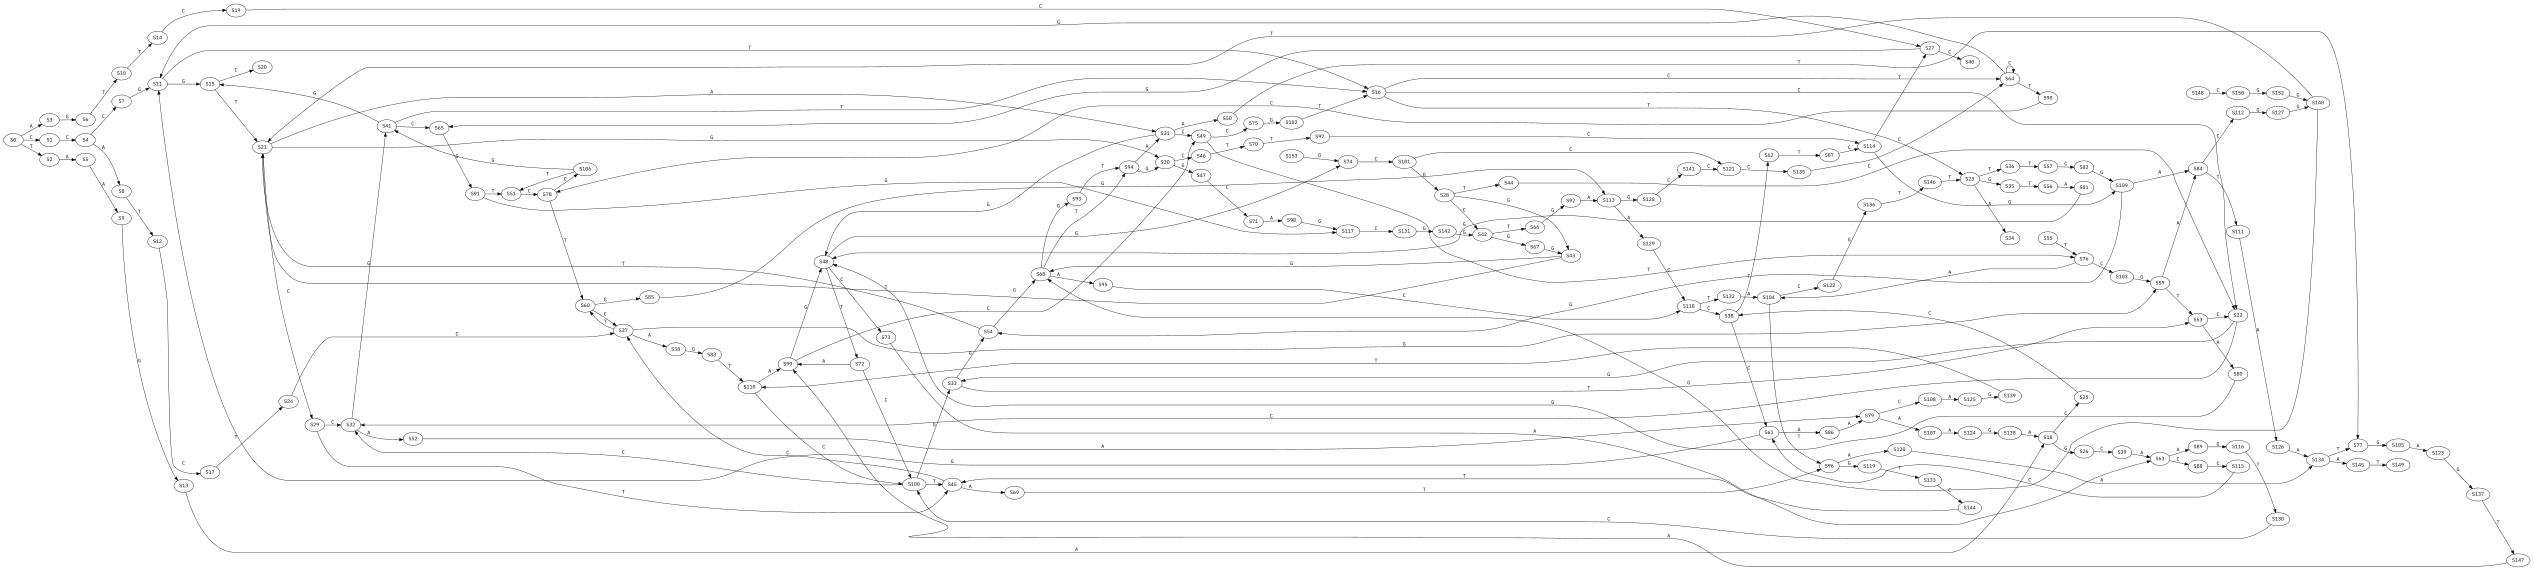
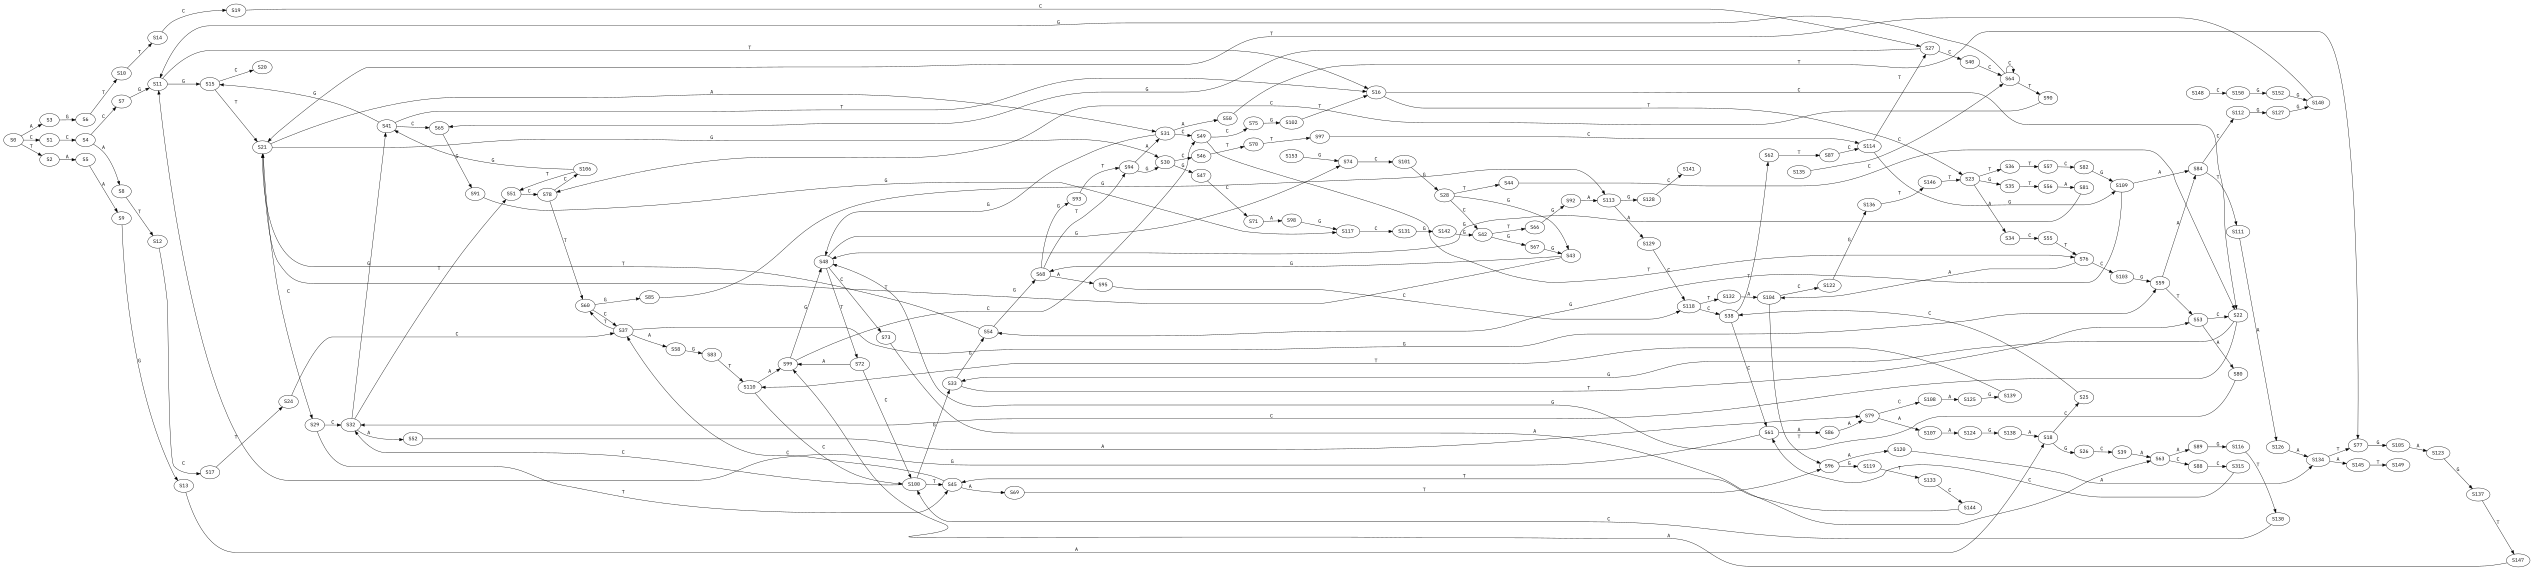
  strict digraph {
    fontname="IBM Plex Mono"
    rankdir=LR
    node [fontname="IBM Plex Mono"]
    edge [fontname="IBM Plex Mono"]
    S0
    S1
    S2
    S3
    S4
    S5
    S6
    S7
    S8
    S9
    S10
    S11
    S12
    S13
    S14
    S15
    S16
    S17
    S18
    S19
    S20
    S21
    S22
    S23
    S24
    S25
    S26
    S27
    S29
    S30
    S31
    S32
    S33
    S34
    S35
    S36
    S37
    S38
    S39
    S40
    S65
    S28
    S42
    S43
    S44
    S45
    S46
    S47
    S48
    S49
    S50
    S41
    S51
    S52
    S53
    S54
    S55
    S56
    S57
    S58
    S59
    S60
    S61
    S62
    S63
    S64
    S66
    S67
    S68
    S69
    S70
    S71
    S72
    S73
    S74
    S75
    S76
    S77
    S78
    S79
    S80
    S81
    S82
    S83
    S84
    S85
    S86
    S87
    S88
    S89
    S90
    S91
    S92
    S93
    S94
    S95
    S96
    S97
    S98
    S99
    S100
    S101
    S102
    S103
    S104
    S105
    S106
    S107
    S108
    S109
    S110
    S111
    S112
    S113
    S114
-   S115
+   S115 [label=S315]
    S116
    S117
    S118
    S119
    S120
-   S121
    S122
    S123
    S124
    S125
    S126
    S127
    S128
    S129
    S130
    S131
    S132
    S133
    S134
    S135
    S136
    S137
    S138
    S139
    S140
    S141
    S142
    S144
    S145
    S146
    S147
    S149
    S148
    S150
    S152
    S153
    S0 -> S1 [label=C]
    S0 -> S2 [label=T]
    S0 -> S3 [label=A]
    S1 -> S4 [label=C]
    S2 -> S5 [label=A]
    S3 -> S6 [label=G]
    S4 -> S7 [label=C]
    S4 -> S8 [label=A]
    S5 -> S9 [label=A]
    S6 -> S10 [label=T]
    S7 -> S11 [label=G]
    S8 -> S12 [label=T]
    S9 -> S13 [label=G]
    S10 -> S14 [label=T]
    S11 -> S15 [label=G]
    S11 -> S16 [label=T]
    S12 -> S17 [label=C]
    S13 -> S18 [label=A]
    S14 -> S19 [label=C]
    S15 -> S20 [label=C]
    S15 -> S21 [label=T]
    S16 -> S22 [label=C]
    S16 -> S23 [label=T]
    S17 -> S24 [label=T]
    S18 -> S25 [label=C]
    S18 -> S26 [label=G]
    S19 -> S27 [label=C]
    S21 -> S29 [label=C]
    S21 -> S30 [label=G]
    S21 -> S31 [label=A]
    S22 -> S32 [label=C]
    S22 -> S33 [label=G]
    S23 -> S34 [label=A]
    S23 -> S35 [label=G]
    S23 -> S36 [label=T]
    S24 -> S37 [label=C]
    S25 -> S38 [label=C]
    S26 -> S39 [label=C]
    S27 -> S40 [label=C]
    S27 -> S65 [label=G]
    S29 -> S32 [label=C]
    S29 -> S45 [label=T]
    S30 -> S46 [label=C]
    S30 -> S47 [label=G]
    S31 -> S48 [label=G]
    S31 -> S49 [label=C]
    S31 -> S50 [label=A]
    S32 -> S41 [label=G]
-   S91 -> S51 [label=T]
+   S32 -> S51 [label=T]
    S32 -> S52 [label=A]
    S33 -> S53 [label=T]
    S33 -> S54 [label=G]
+   S34 -> S55 [label=C]
    S35 -> S56 [label=T]
    S36 -> S57 [label=T]
    S37 -> S58 [label=A]
    S37 -> S59 [label=G]
    S37 -> S60 [label=T]
    S38 -> S61 [label=C]
    S38 -> S62 [label=T]
    S39 -> S63 [label=A]
-   S16 -> S64 [label=C]
+   S40 -> S64 [label=C]
    S65 -> S91 [label=G]
    S28 -> S42 [label=C]
    S28 -> S43 [label=G]
    S28 -> S44 [label=T]
    S42 -> S66 [label=T]
    S42 -> S67 [label=G]
    S43 -> S21 [label=T]
    S43 -> S68 [label=G]
    S44 -> S22 [label=C]
    S45 -> S37 [label=C]
    S45 -> S69 [label=A]
    S46 -> S70 [label=T]
    S47 -> S71 [label=C]
    S48 -> S72 [label=T]
    S48 -> S73 [label=C]
    S48 -> S74 [label=G]
    S49 -> S75 [label=C]
    S49 -> S76 [label=T]
    S50 -> S77 [label=T]
    S41 -> S15 [label=G]
    S41 -> S16 [label=T]
    S41 -> S65 [label=C]
    S51 -> S78 [label=C]
    S52 -> S79 [label=A]
    S53 -> S22 [label=C]
    S53 -> S80 [label=A]
    S54 -> S21 [label=T]
    S54 -> S68 [label=G]
    S55 -> S76 [label=T]
    S56 -> S81 [label=A]
    S57 -> S82 [label=C]
    S58 -> S83 [label=G]
    S59 -> S53 [label=T]
    S59 -> S84 [label=A]
    S60 -> S37 [label=C]
    S60 -> S85 [label=G]
    S61 -> S11 [label=G]
    S61 -> S86 [label=A]
    S62 -> S87 [label=T]
    S63 -> S88 [label=C]
    S63 -> S89 [label=A]
    S64 -> S11 [label=G]
    S64 -> S64 [label=C]
    S64 -> S90 [label=T]
    S66 -> S92 [label=G]
    S67 -> S43 [label=G]
    S68 -> S93 [label=G]
    S68 -> S94 [label=T]
    S68 -> S95 [label=A]
    S69 -> S96 [label=T]
    S70 -> S97 [label=T]
    S71 -> S98 [label=A]
    S72 -> S99 [label=A]
    S72 -> S100 [label=C]
    S73 -> S63 [label=A]
    S74 -> S101 [label=C]
    S75 -> S102 [label=G]
    S76 -> S103 [label=C]
    S76 -> S104 [label=A]
    S77 -> S105 [label=G]
    S78 -> S60 [label=T]
    S78 -> S106 [label=C]
    S79 -> S107 [label=A]
    S79 -> S108 [label=C]
    S80 -> S48 [label=G]
    S81 -> S48 [label=G]
    S82 -> S109 [label=G]
    S83 -> S110 [label=T]
    S84 -> S111 [label=T]
    S84 -> S112 [label=C]
    S85 -> S113 [label=G]
    S86 -> S79 [label=A]
    S87 -> S114 [label=C]
    S88 -> S115 [label=C]
    S89 -> S116 [label=G]
    S90 -> S78 [label=C]
    S91 -> S117 [label=G]
    S92 -> S113 [label=A]
    S93 -> S94 [label=T]
    S94 -> S30 [label=G]
    S94 -> S31 [label=A]
    S95 -> S118 [label=C]
    S96 -> S119 [label=G]
    S96 -> S120 [label=A]
    S97 -> S114 [label=C]
    S98 -> S117 [label=G]
    S99 -> S48 [label=G]
    S99 -> S49 [label=C]
    S100 -> S32 [label=C]
    S100 -> S33 [label=G]
    S100 -> S45 [label=T]
    S101 -> S28 [label=G]
-   S101 -> S121 [label=C]
    S102 -> S16 [label=T]
    S103 -> S59 [label=G]
    S104 -> S96 [label=T]
    S104 -> S122 [label=C]
    S105 -> S123 [label=A]
    S106 -> S41 [label=G]
    S106 -> S51 [label=T]
    S107 -> S124 [label=A]
    S108 -> S125 [label=A]
    S109 -> S54 [label=G]
    S109 -> S84 [label=A]
    S110 -> S99 [label=A]
    S110 -> S100 [label=C]
    S111 -> S126 [label=A]
    S112 -> S127 [label=G]
    S113 -> S128 [label=G]
    S113 -> S129 [label=A]
    S114 -> S27 [label=T]
    S114 -> S109 [label=G]
    S115 -> S61 [label=C]
    S116 -> S130 [label=T]
    S117 -> S131 [label=C]
    S118 -> S38 [label=C]
    S118 -> S132 [label=T]
    S119 -> S133 [label=T]
    S120 -> S134 [label=A]
-   S121 -> S135 [label=C]
    S122 -> S136 [label=G]
    S123 -> S137 [label=G]
    S124 -> S138 [label=G]
    S125 -> S139 [label=G]
    S126 -> S134 [label=A]
    S127 -> S140 [label=G]
    S128 -> S141 [label=C]
    S129 -> S118 [label=C]
    S130 -> S100 [label=C]
    S131 -> S142 [label=G]
    S132 -> S104 [label=A]
    S133 -> S144 [label=C]
    S134 -> S77 [label=T]
    S134 -> S145 [label=A]
    S135 -> S64 [label=C]
    S136 -> S146 [label=T]
    S137 -> S147 [label=T]
    S138 -> S18 [label=A]
    S139 -> S110 [label=T]
    S140 -> S21 [label=T]
-   S140 -> S68 [label=G]
-   S141 -> S121 [label=C]
    S142 -> S42 [label=G]
    S144 -> S45 [label=T]
    S145 -> S149 [label=T]
    S146 -> S23 [label=T]
    S147 -> S99 [label=A]
    S148 -> S150 [label=C]
    S150 -> S152 [label=G]
    S152 -> S140 [label=G]
    S153 -> S74 [label=G]
  }
